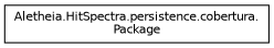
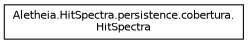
  digraph {
    rankdir=LR
-   n1 [color=black fillcolor=white fontname=Helvetica fontsize=10 height=0.2 label="Aletheia.HitSpectra.persistence.cobertura.\lPackage" shape=record style=filled width=0.4]
+   n1 [color=black fillcolor=white fontname=Helvetica fontsize=10 height=0.2 label="Aletheia.HitSpectra.persistence.cobertura.\lHitSpectra" shape=record style=filled width=0.4]
  }
